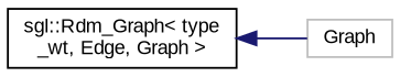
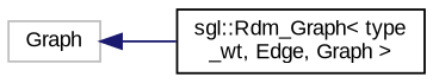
  digraph {
    rankdir=LR
    fontname="Liberation Sans"
    node [fillcolor=white fontname="Liberation Sans" fontsize=10 shape=record style=filled]
    n1 [color=grey75 height=0.2 label="Graph" width=0.4]
    n2 [color=black height=0.2 label="sgl::Rdm_Graph\< type\l_wt, Edge, Graph \>" width=0.4]
-   n2 -> n1 [color=midnightblue dir=back fontname="Liberation Sans" fontsize=10 labelfontname=Helvetica labelfontsize=10 style=solid]
+   n1 -> n2 [color=midnightblue dir=back fontname="Liberation Sans" fontsize=10 labelfontname=Helvetica labelfontsize=10 style=solid]
  }
